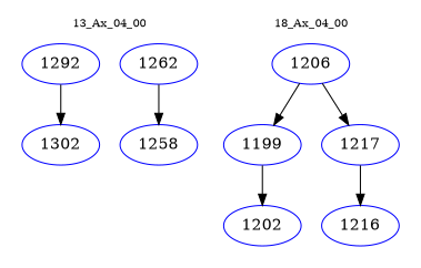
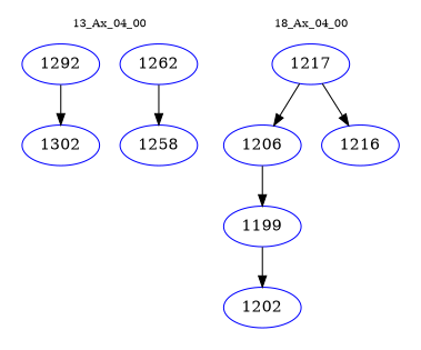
  digraph {
    node [color=blue]
    edge [color=black]
    n1 [label=1262]
    n2 [label=1292]
    n3 [label=1258]
    n4 [label=1302]
    n5 [label=1206]
    n6 [label=1199]
    n7 [label=1217]
    n8 [label=1202]
    n9 [label=1216]
    subgraph cluster_1 {
      color=white
      fontsize=10
      label="13_Ax_04_00"
      n1
      n2
      n3
      n4
    }
    subgraph cluster_2 {
      color=white
      fontsize=10
      label="18_Ax_04_00"
      n5
      n6
      n7
      n8
      n9
    }
    n1 -> n3
    n2 -> n4
    n5 -> n6
-   n5 -> n7
+   n7 -> n5
    n6 -> n8
    n7 -> n9
  }
